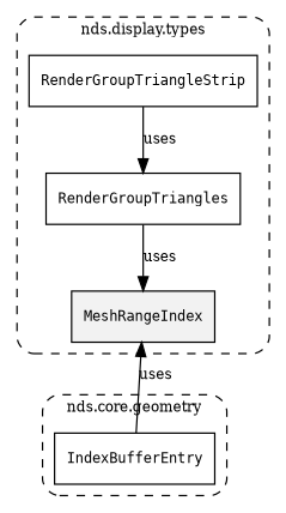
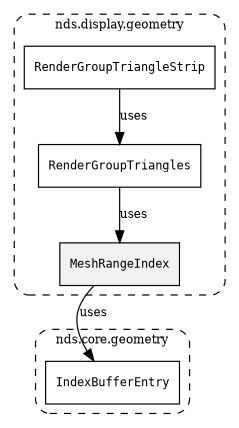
  digraph {
    fontsize=10
    rankdir=TB
    node [fontsize=10 shape=box]
    edge [fontsize=10]
    n1 [fillcolor="#0000000D" label=<<font face="monospace"><table align="center" border="0" cellspacing="0" cellpadding="0"><tr><td href="../../../content/packages/nds.display.types.html#Subtype-MeshRangeIndex" title="Subtype defined in nds.display.types">MeshRangeIndex</td></tr></table></font>> style=filled]
    n2 [label=<<font face="monospace"><table align="center" border="0" cellspacing="0" cellpadding="0"><tr><td href="../../../content/packages/nds.display.types.html#Structure-RenderGroupTriangleStrip" title="Structure defined in nds.display.types">RenderGroupTriangleStrip</td></tr></table></font>>]
    n3 [label=<<font face="monospace"><table align="center" border="0" cellspacing="0" cellpadding="0"><tr><td href="../../../content/packages/nds.display.types.html#Structure-RenderGroupTriangles" title="Structure defined in nds.display.types">RenderGroupTriangles</td></tr></table></font>>]
    n4 [label=<<font face="monospace"><table align="center" border="0" cellspacing="0" cellpadding="0"><tr><td href="../../../content/packages/nds.core.geometry.html#Structure-IndexBufferEntry" title="Structure defined in nds.core.geometry">IndexBufferEntry</td></tr></table></font>>]
    subgraph cluster_1 {
-     label="nds.display.types"
+     label="nds.display.geometry"
      style="dashed, rounded"
      n1
      n2
      n3
    }
    subgraph cluster_2 {
      label="nds.core.geometry"
      style="dashed, rounded"
      n4
    }
-   n4 -> n1 [label=uses]
+   n1 -> n4 [label=uses]
    n2 -> n3 [label=uses]
    n3 -> n1 [label=uses]
  }
